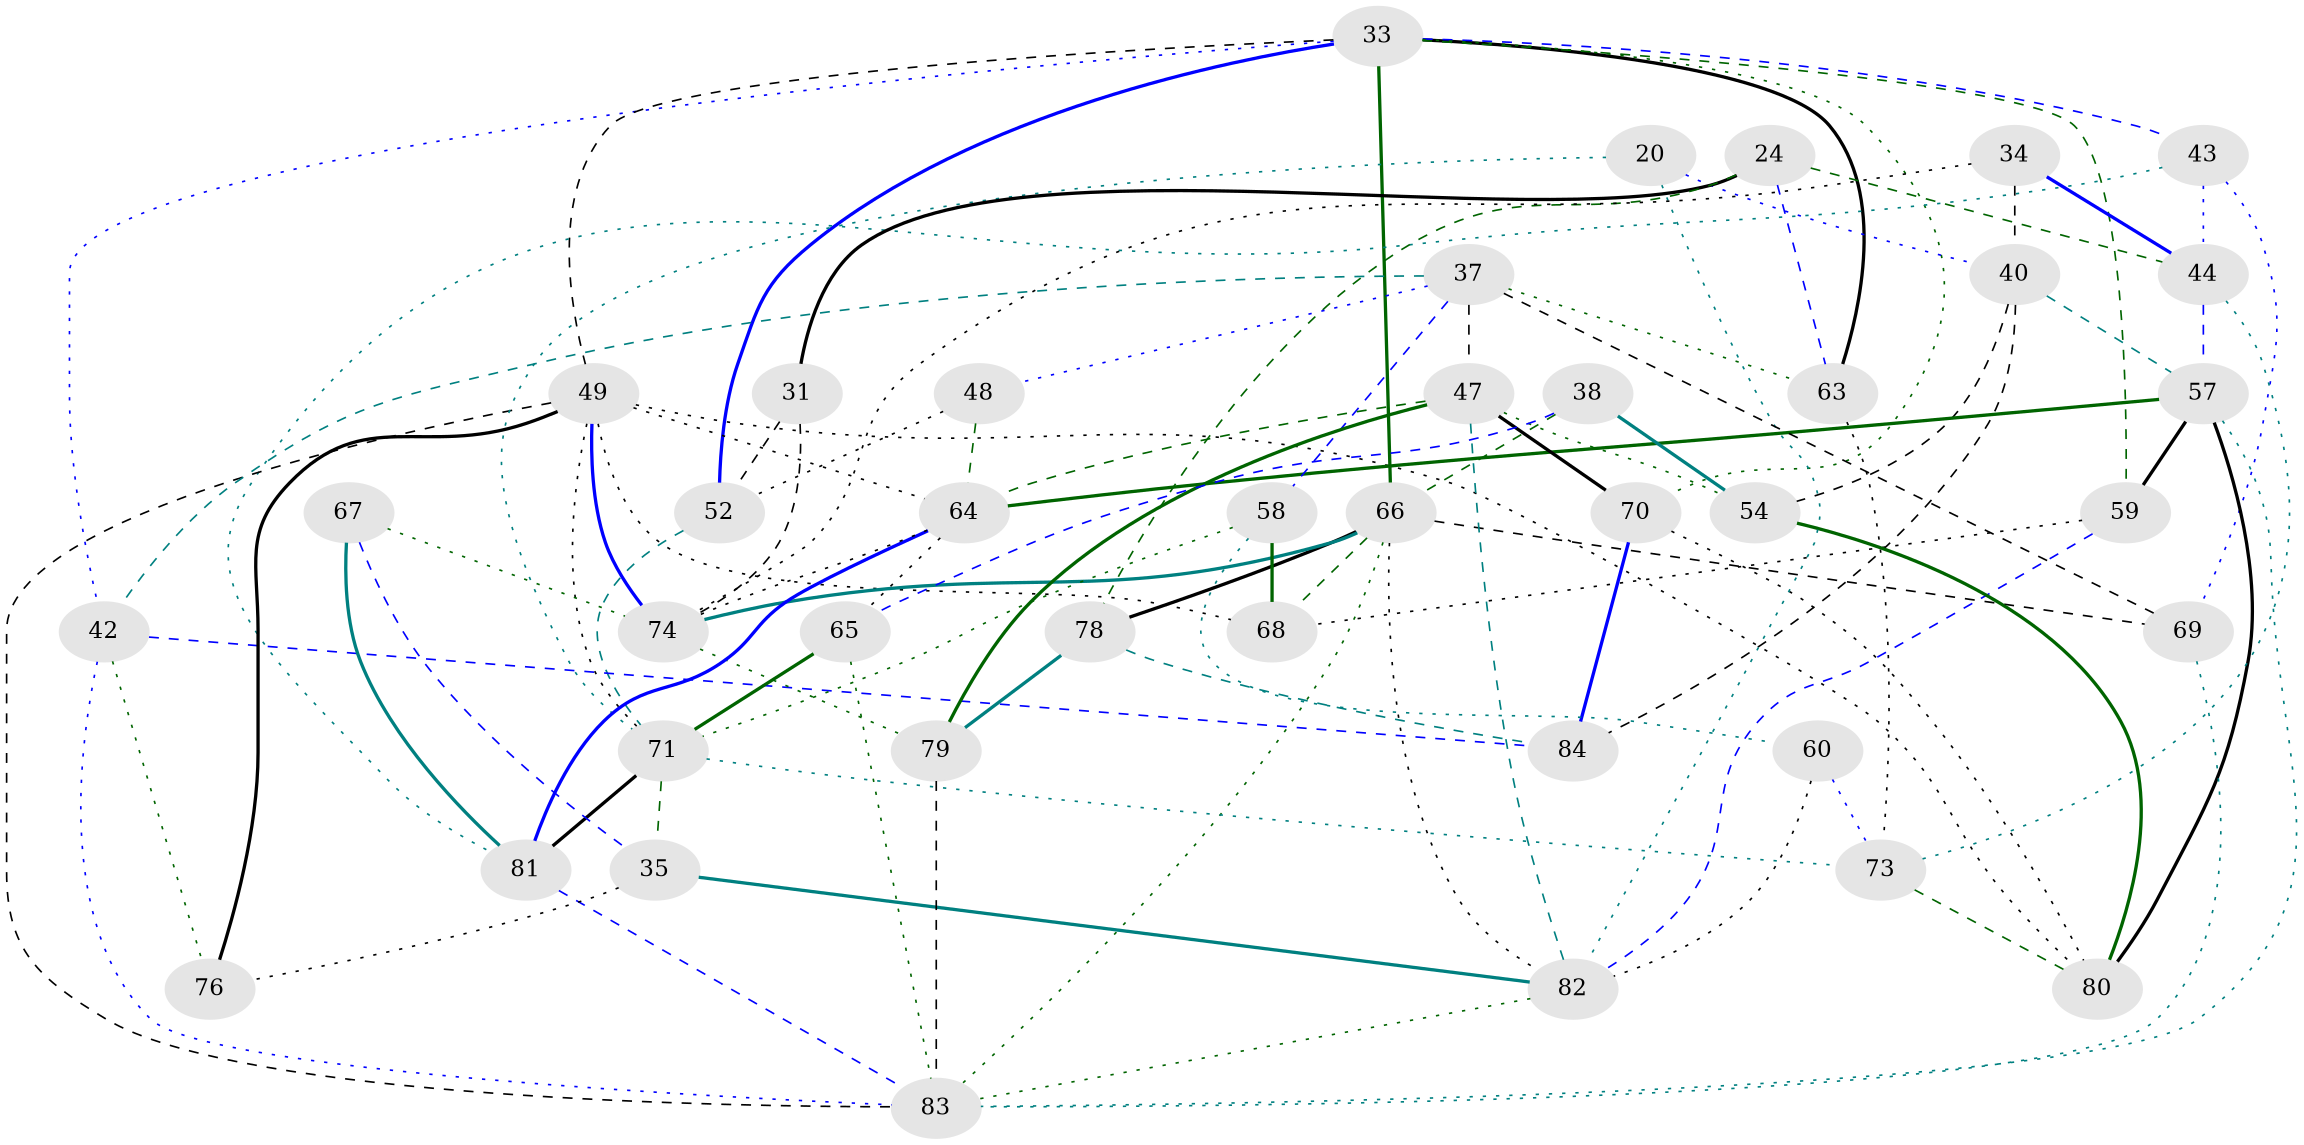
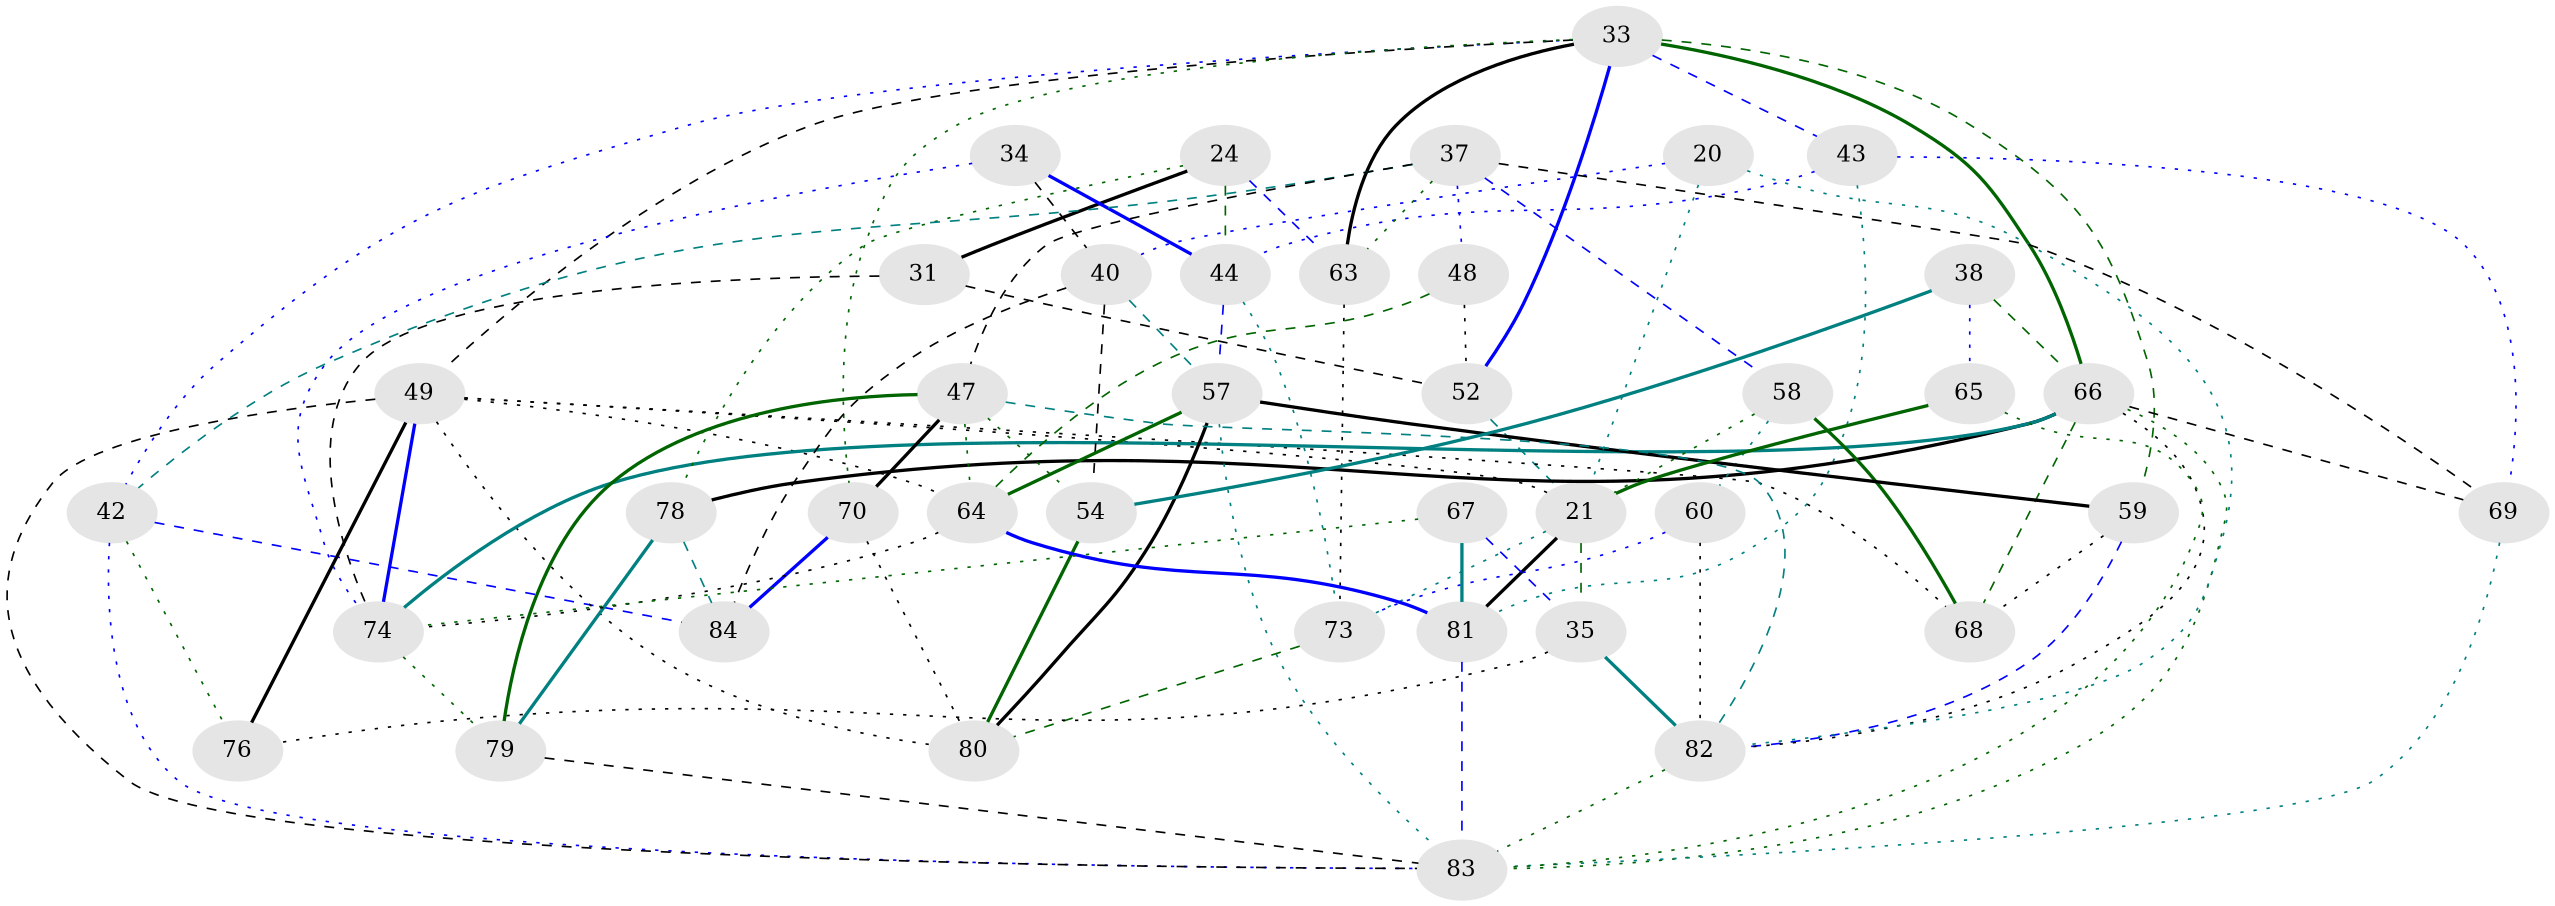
  graph {
    node [color=gray90 style=filled]
    edge [color=black style=dotted]
    33 [super="+4+9+27"]
    63
    52
    42 [super="+28"]
    43
    49 [super="+11+19+32"]
    59
    66 [super="+16+36+41"]
    70 [super="+61"]
    58 [super="+12"]
-   71 [super="+8"]
+   71 [super="+8" label=21]
    68
    60 [super="+45"]
    83 [super="+26+72"]
    40 [super="+15"]
    54
    57 [super="+14+39"]
    84
    20
    82 [super="+3+56"]
    81 [super="+77"]
    73 [super="+17"]
    n23 [label=35]
    24
    31
    44 [super="+35"]
    78
    74 [super="+62+50"]
    79
    76
    69
    64 [super="+22+55"]
    80 [super="+5"]
    34
    37 [super="+23"]
    47 [super="+10+30"]
    48
    38
    65 [super="+29"]
    67
    33 -- 63 [style=bold]
    33 -- 52 [color=blue style=bold]
    33 -- 42 [color=blue]
    33 -- 43 [color=blue style=dashed]
    33 -- 49 [style=dashed]
    33 -- 59 [color=darkgreen style=dashed]
    33 -- 66 [color=darkgreen style=bold weight=2]
    33 -- 70 [color=darkgreen]
    63 -- 73
    52 -- 71 [color=teal style=dashed]
    42 -- 83 [color=blue]
    42 -- 84 [color=blue style=dashed]
    42 -- 76 [color=darkgreen weight=2]
    43 -- 81 [color=teal]
    43 -- 44 [color=blue]
    43 -- 69 [color=blue]
    49 -- 71
    49 -- 68
    49 -- 83 [style=dashed weight=2]
    49 -- 74 [color=blue style=bold weight=3]
    49 -- 76 [style=bold]
    49 -- 64 [weight=2]
    49 -- 80
    59 -- 68
    59 -- 82 [color=blue style=dashed]
    66 -- 68 [color=darkgreen style=dashed]
    66 -- 83 [color=darkgreen]
    66 -- 82
    66 -- 78 [style=bold]
    66 -- 74 [color=teal style=bold weight=2]
    66 -- 69 [style=dashed]
    70 -- 84 [color=blue style=bold]
    70 -- 80 [weight=2]
    58 -- 71 [color=darkgreen]
    58 -- 68 [color=darkgreen style=bold]
    58 -- 60 [color=teal]
    71 -- 81 [style=bold]
    71 -- 73 [color=teal]
    71 -- n23 [color=darkgreen style=dashed]
    60 -- 82 [weight=4]
    60 -- 73 [color=blue]
    40 -- 54 [style=dashed]
    40 -- 57 [color=teal style=dashed]
    40 -- 84 [style=dashed]
    54 -- 80 [color=darkgreen style=bold]
    57 -- 59 [style=bold]
    57 -- 83 [color=teal weight=2]
    57 -- 64 [color=darkgreen style=bold]
    57 -- 80 [style=bold]
    20 -- 71 [color=teal]
    20 -- 40 [color=blue weight=2]
    20 -- 82 [color=teal]
    82 -- 83 [color=darkgreen weight=2]
    81 -- 83 [color=blue style=dashed weight=2]
    73 -- 80 [color=darkgreen style=dashed]
    n23 -- 82 [color=teal style=bold]
    n23 -- 76
    24 -- 63 [color=blue style=dashed]
    24 -- 31 [style=bold]
    24 -- 44 [color=darkgreen style=dashed]
-   24 -- 78 [color=darkgreen style=dashed]
+   24 -- 78 [color=darkgreen]
    31 -- 52 [style=dashed]
    31 -- 74 [style=dashed]
    44 -- 57 [color=blue style=dashed]
    44 -- 73 [color=teal weight=2]
    78 -- 84 [color=teal style=dashed]
    78 -- 79 [color=teal style=bold]
    74 -- 79 [color=darkgreen]
    79 -- 83 [style=dashed]
    69 -- 83 [color=teal]
    64 -- 81 [color=blue style=bold]
    64 -- 74
-   64 -- 65
    34 -- 40 [style=dashed]
    34 -- 44 [color=blue style=bold]
-   34 -- 74 [weight=2]
+   34 -- 74 [color=blue weight=2]
    37 -- 63 [color=darkgreen]
    37 -- 42 [color=teal style=dashed]
    37 -- 58 [color=blue style=dashed]
    37 -- 69 [style=dashed]
    37 -- 47 [style=dashed]
    37 -- 48 [color=blue]
    47 -- 70 [style=bold weight=2]
    47 -- 54 [color=darkgreen]
    47 -- 82 [color=teal style=dashed weight=2]
    47 -- 79 [color=darkgreen style=bold]
-   47 -- 64 [color=darkgreen style=dashed]
+   47 -- 64 [color=darkgreen]
    48 -- 52
    48 -- 64 [color=darkgreen style=dashed]
    38 -- 66 [color=darkgreen style=dashed]
    38 -- 54 [color=teal style=bold]
-   38 -- 65 [color=blue style=dashed]
+   38 -- 65 [color=blue]
    65 -- 71 [color=darkgreen style=bold]
    65 -- 83 [color=darkgreen]
    67 -- 81 [color=teal style=bold]
    67 -- n23 [color=blue style=dashed]
    67 -- 74 [color=darkgreen weight=2]
  }
